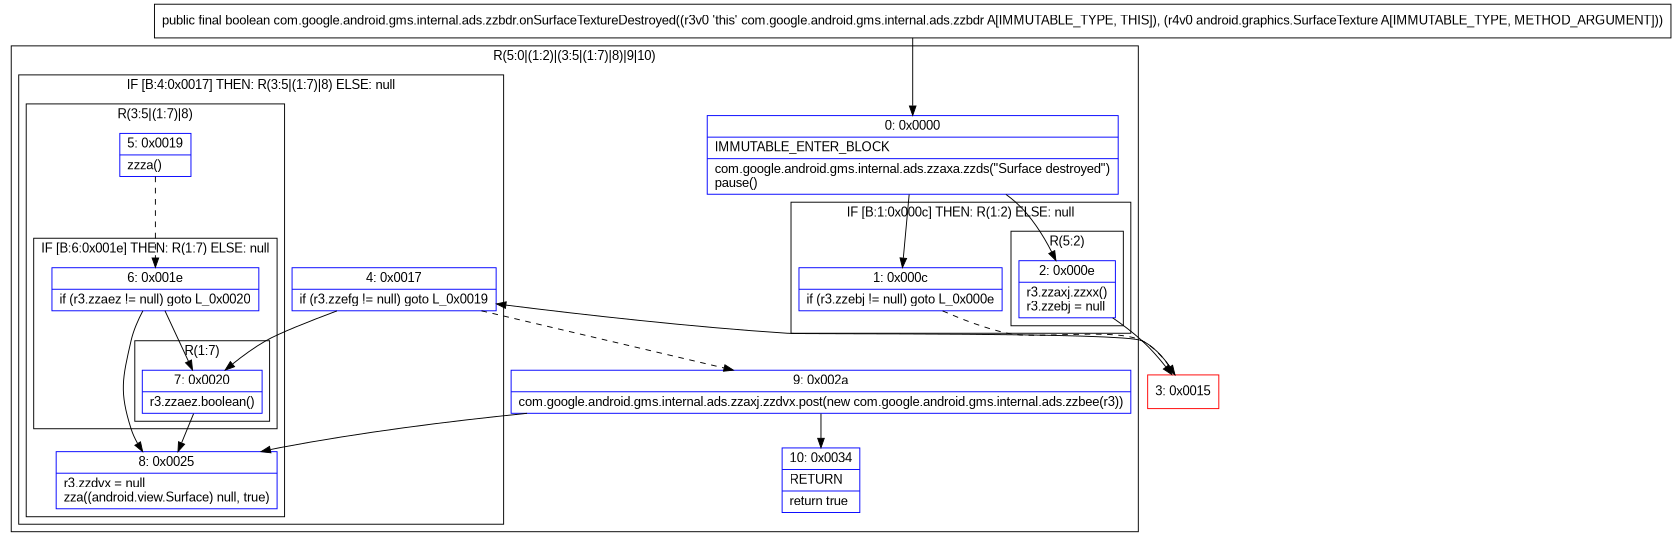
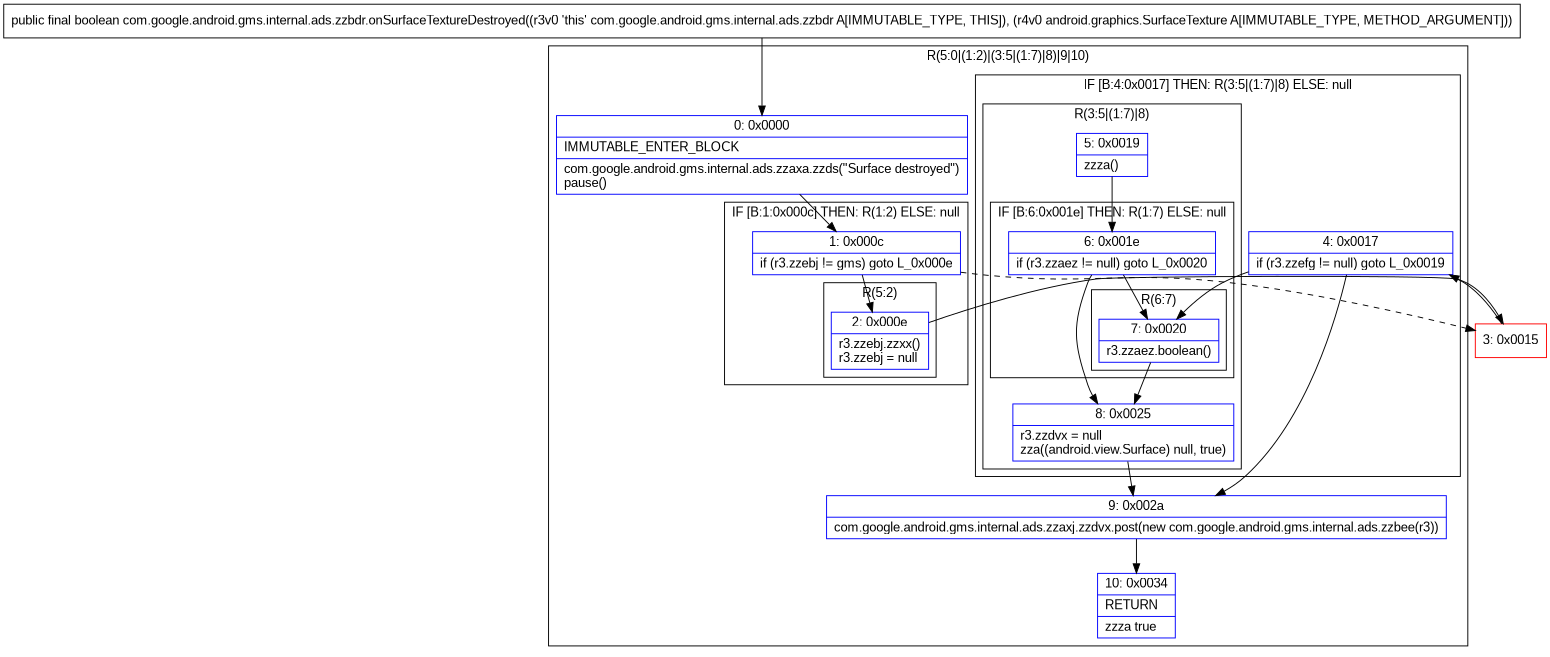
  digraph {
    fontname="Liberation Sans"
    node [color=blue fontname="Liberation Sans" shape=record]
    edge [fontname="Liberation Sans"]
-   n1 [label="{2\:\ 0x000e|r3.zzaxj.zzxx()\lr3.zzebj = null\l}"]
-   n2 [label="{1\:\ 0x000c|if (r3.zzebj != null) goto L_0x000e\l}"]
+   n1 [label="{2\:\ 0x000e|r3.zzebj.zzxx()\lr3.zzebj = null\l}"]
+   n2 [label="{1\:\ 0x000c|if (r3.zzebj != gms) goto L_0x000e\l}"]
    n3 [label="{7\:\ 0x0020|r3.zzaez.boolean()\l}"]
    n4 [label="{6\:\ 0x001e|if (r3.zzaez != null) goto L_0x0020\l}"]
    n5 [label="{5\:\ 0x0019|zzza()\l}"]
    n6 [label="{8\:\ 0x0025|r3.zzdvx = null\lzza((android.view.Surface) null, true)\l}"]
    n7 [label="{4\:\ 0x0017|if (r3.zzefg != null) goto L_0x0019\l}"]
    n8 [label="{0\:\ 0x0000|IMMUTABLE_ENTER_BLOCK\l|com.google.android.gms.internal.ads.zzaxa.zzds(\"Surface destroyed\")\lpause()\l}"]
    n9 [label="{9\:\ 0x002a|com.google.android.gms.internal.ads.zzaxj.zzdvx.post(new com.google.android.gms.internal.ads.zzbee(r3))\l}"]
-   n10 [label="{10\:\ 0x0034|RETURN\l|return true\l}"]
+   n10 [label="{10\:\ 0x0034|RETURN\l|zzza true\l}"]
    n11 [color=red label="{3\:\ 0x0015}"]
    n12 [label="{public final boolean com.google.android.gms.internal.ads.zzbdr.onSurfaceTextureDestroyed((r3v0 'this' com.google.android.gms.internal.ads.zzbdr A[IMMUTABLE_TYPE, THIS]), (r4v0 android.graphics.SurfaceTexture A[IMMUTABLE_TYPE, METHOD_ARGUMENT])) }" color=""]
    subgraph cluster_1 {
      label="R(5:0|(1:2)|(3:5|(1:7)|8)|9|10)"
      n8
      n9
      n10
      subgraph cluster_2 {
        label="IF [B:1:0x000c] THEN: R(1:2) ELSE: null"
        n2
        subgraph cluster_3 {
          label="R(5:2)"
          n1
        }
      }
      subgraph cluster_4 {
        label="IF [B:4:0x0017] THEN: R(3:5|(1:7)|8) ELSE: null"
        n7
        subgraph cluster_5 {
          label="R(3:5|(1:7)|8)"
          n5
          n6
          subgraph cluster_6 {
            label="IF [B:6:0x001e] THEN: R(1:7) ELSE: null"
            n4
            subgraph cluster_7 {
-             label="R(1:7)"
+             label="R(6:7)"
              n3
            }
          }
        }
      }
    }
    n1 -> n11
-   n8 -> n1
+   n2 -> n1
    n2 -> n11 [style=dashed]
    n3 -> n6
    n4 -> n3
    n4 -> n6 [style=solid]
-   n5 -> n4 [style=dashed]
-   n9 -> n6
+   n5 -> n4
+   n6 -> n9
    n7 -> n3
-   n7 -> n9 [style=dashed]
+   n7 -> n9 [style=solid]
    n8 -> n2
    n9 -> n10
    n11 -> n7
    n12 -> n8
  }
